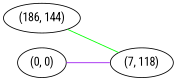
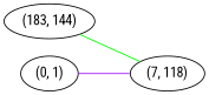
  graph {
    fontname="Roboto Condensed"
    rankdir=LR
    node [fontname="Roboto Condensed"]
    edge [fontname="Roboto Condensed"]
    n1 [label="(7, 118)"]
-   "(186, 144)"
-   "(0, 0)"
+   "(186, 144)" [label="(183, 144)"]
+   "(0, 0)" [label="(0, 1)"]
    "(186, 144)" -- n1 [color=green weight=2]
    "(0, 0)" -- n1 [color=purple weight=4]
  }
